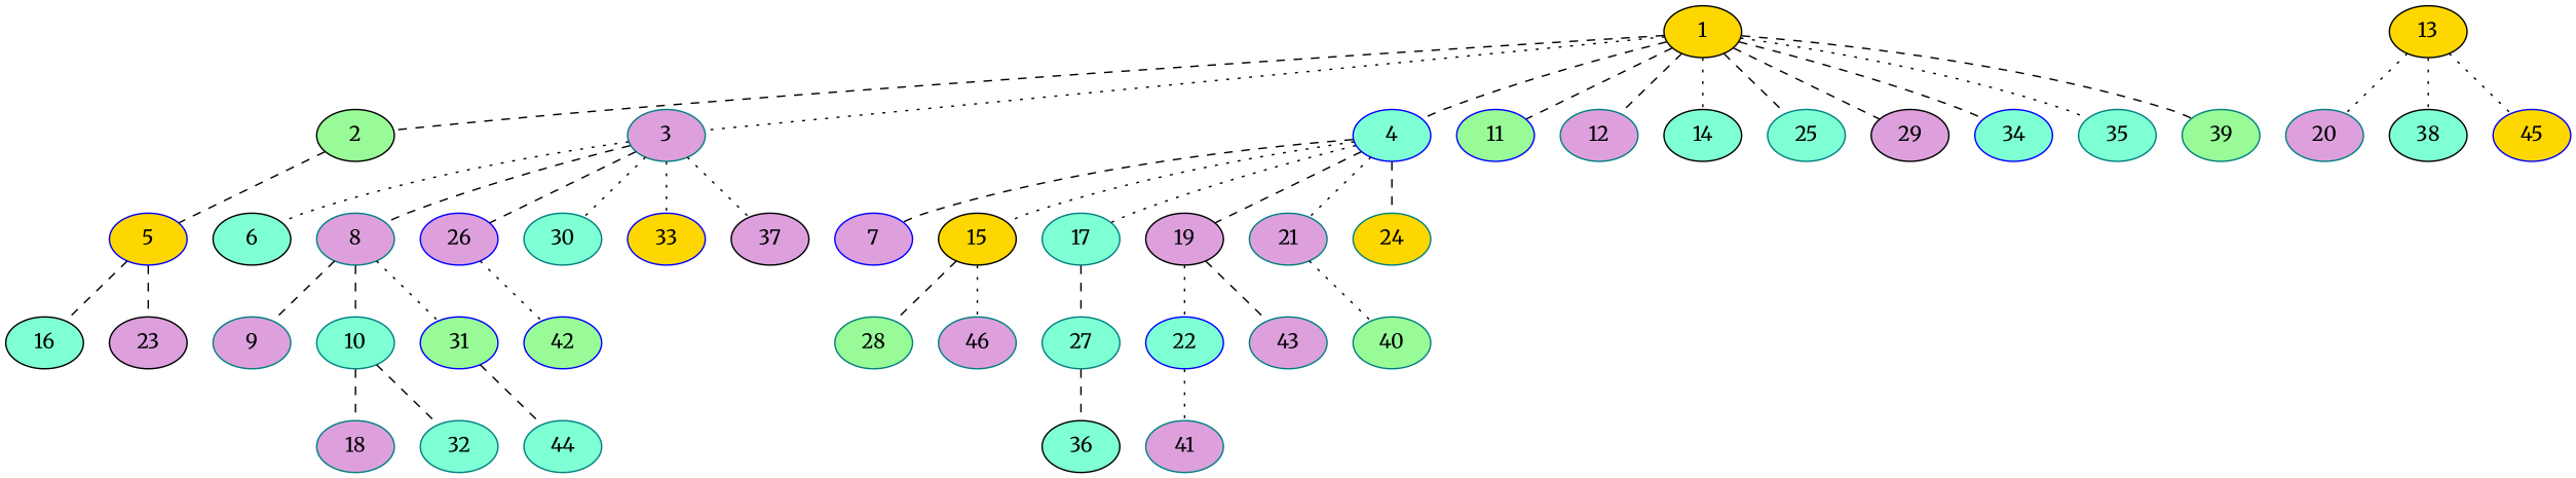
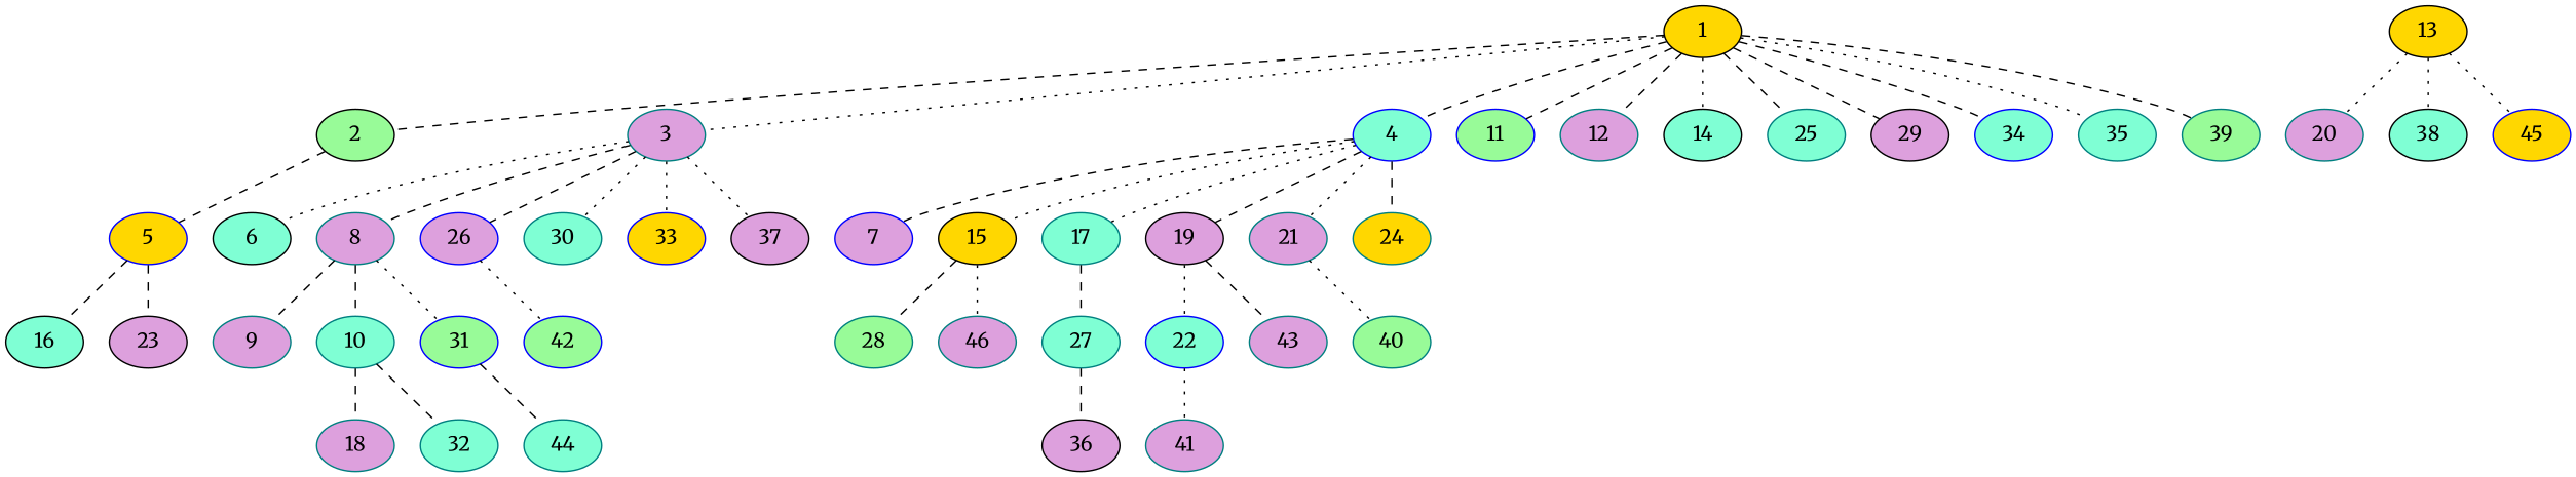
  graph {
    fontname=Merriweather
    node [color=teal fillcolor=plum fontname=Merriweather style=filled]
    edge [fontname=Merriweather style=dashed weight=1.0]
    1 [color=black fillcolor=gold]
    2 [color=black fillcolor=palegreen]
    3
    4 [color=blue fillcolor=aquamarine]
    11 [color=blue fillcolor=palegreen]
    12
    14 [color=black fillcolor=aquamarine]
    25 [fillcolor=aquamarine]
    29 [color=black]
    34 [color=blue fillcolor=aquamarine]
    35 [fillcolor=aquamarine]
    39 [fillcolor=palegreen]
    5 [color=blue fillcolor=gold]
    6 [color=black fillcolor=aquamarine]
    8
    26 [color=blue]
    30 [fillcolor=aquamarine]
    33 [color=blue fillcolor=gold]
    37 [color=black]
    7 [color=blue]
    15 [color=black fillcolor=gold]
    17 [fillcolor=aquamarine]
    19 [color=black]
    21
    24 [fillcolor=gold]
    13 [color=black fillcolor=gold]
    20
    38 [color=black fillcolor=aquamarine]
    45 [color=blue fillcolor=gold]
    16 [color=black fillcolor=aquamarine]
    23 [color=black]
    9
    10 [fillcolor=aquamarine]
    31 [color=blue fillcolor=palegreen]
    42 [color=blue fillcolor=palegreen]
    28 [fillcolor=palegreen]
    46
    27 [fillcolor=aquamarine]
    22 [color=blue fillcolor=aquamarine]
    43
    40 [fillcolor=palegreen]
    18
    32 [fillcolor=aquamarine]
    44 [fillcolor=aquamarine]
-   36 [color=black fillcolor=aquamarine]
+   36 [color=black]
    41
    1 -- 2
    1 -- 3 [style=dotted]
    1 -- 4
    1 -- 11
    1 -- 12
    1 -- 14 [style=dotted]
    1 -- 25
    1 -- 29
    1 -- 34
    1 -- 35 [style=dotted]
    1 -- 39
    2 -- 5
    3 -- 6 [style=dotted]
    3 -- 8
    3 -- 26
    3 -- 30 [style=dotted]
    3 -- 33 [style=dotted weight=3.0]
    3 -- 37 [style=dotted]
    4 -- 7
    4 -- 15 [style=dotted]
    4 -- 17 [style=dotted]
    4 -- 19
    4 -- 21 [style=dotted]
    4 -- 24 [weight=8.0]
    5 -- 16
    5 -- 23
    8 -- 9 [weight=2.0]
    8 -- 10
    8 -- 31 [style=dotted]
    26 -- 42 [style=dotted]
    15 -- 28
    15 -- 46 [style=dotted]
    17 -- 27
    19 -- 22 [style=dotted]
    19 -- 43 [weight=2.0]
    21 -- 40 [style=dotted]
    13 -- 20 [style=dotted]
    13 -- 38 [style=dotted]
    13 -- 45 [style=dotted]
    10 -- 18 [weight=3.0]
    10 -- 32
    31 -- 44
    27 -- 36
    22 -- 41 [style=dotted weight=2.0]
  }
